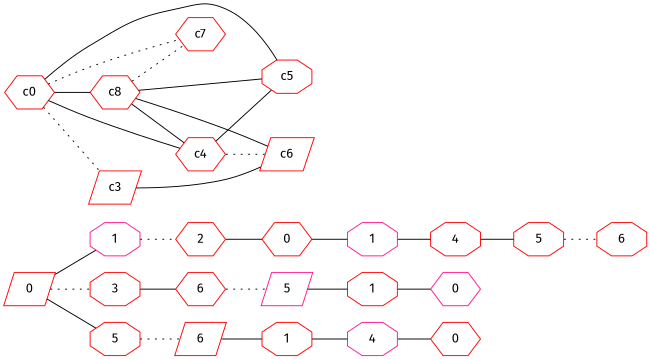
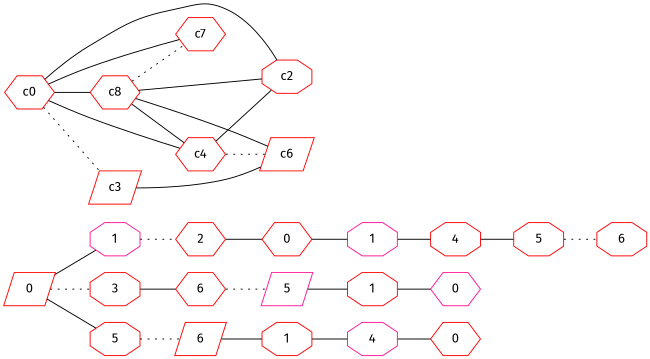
  graph {
    fontname="Fira Sans"
    rankdir=LR
    node [color=red fontname="Fira Sans" shape=octagon]
    edge [fontname="Fira Sans"]
    n1 [label=0 shape=parallelogram]
    n2 [color=deeppink label=1]
    n3 [label=3]
    n4 [label=5]
    n5 [label=2 shape=hexagon]
    n6 [label=6 shape=hexagon]
    n7 [label=6 shape=parallelogram]
    n8 [label=0 shape=hexagon]
    n9 [color=deeppink label=1]
    n10 [label=4]
    n11 [label=5]
    n12 [label=6]
    n13 [color=deeppink label=5 shape=parallelogram]
    n14 [label=1]
    n15 [color=deeppink label=0 shape=hexagon]
    n16 [label=1]
    n17 [color=deeppink label=4]
    n18 [label=0 shape=hexagon]
    c0 [shape=hexagon]
    n20 [label=c8 shape=hexagon]
    n21 [label=c7 shape=hexagon]
    c3 [shape=parallelogram]
    c4 [shape=hexagon]
-   c5
+   c5 [label=c2]
    c6 [shape=parallelogram]
    n1 -- n2
    n1 -- n3 [style=dotted]
    n1 -- n4
    n2 -- n5 [style=dotted]
    n3 -- n6
    n4 -- n7 [style=dotted]
    n5 -- n8
    n6 -- n13 [style=dotted]
    n7 -- n16
    n8 -- n9
    n9 -- n10
    n10 -- n11
    n11 -- n12 [style=dotted]
    n13 -- n14
    n14 -- n15
    n16 -- n17
    n17 -- n18
    c0 -- n20
-   c0 -- n21 [style=dotted]
+   c0 -- n21
    c0 -- c3 [style=dotted]
    c0 -- c4
    c0 -- c5
    n20 -- n21 [style=dotted]
    n20 -- c4
    n20 -- c5
    n20 -- c6
    c3 -- c6
    c4 -- c5
    c4 -- c6 [style=dotted]
  }
